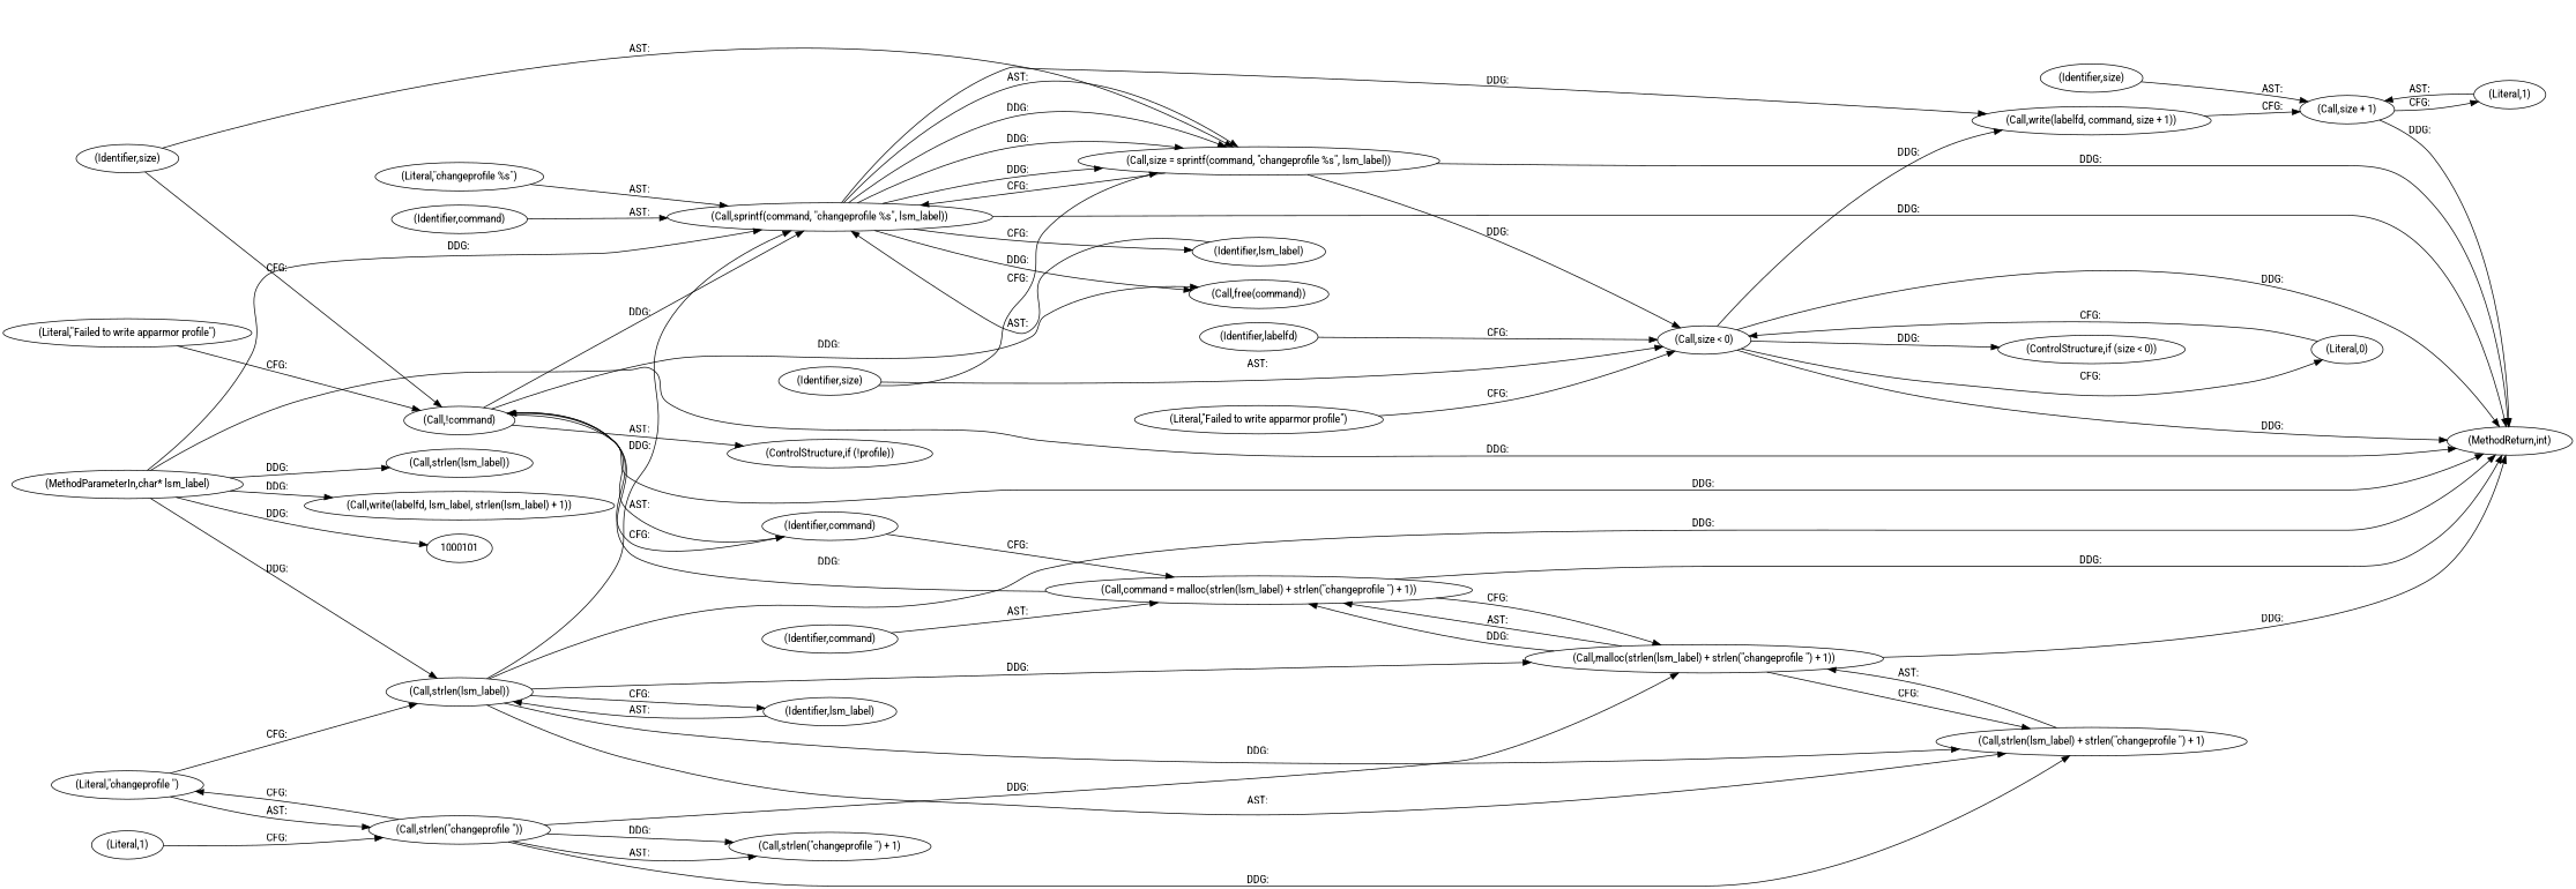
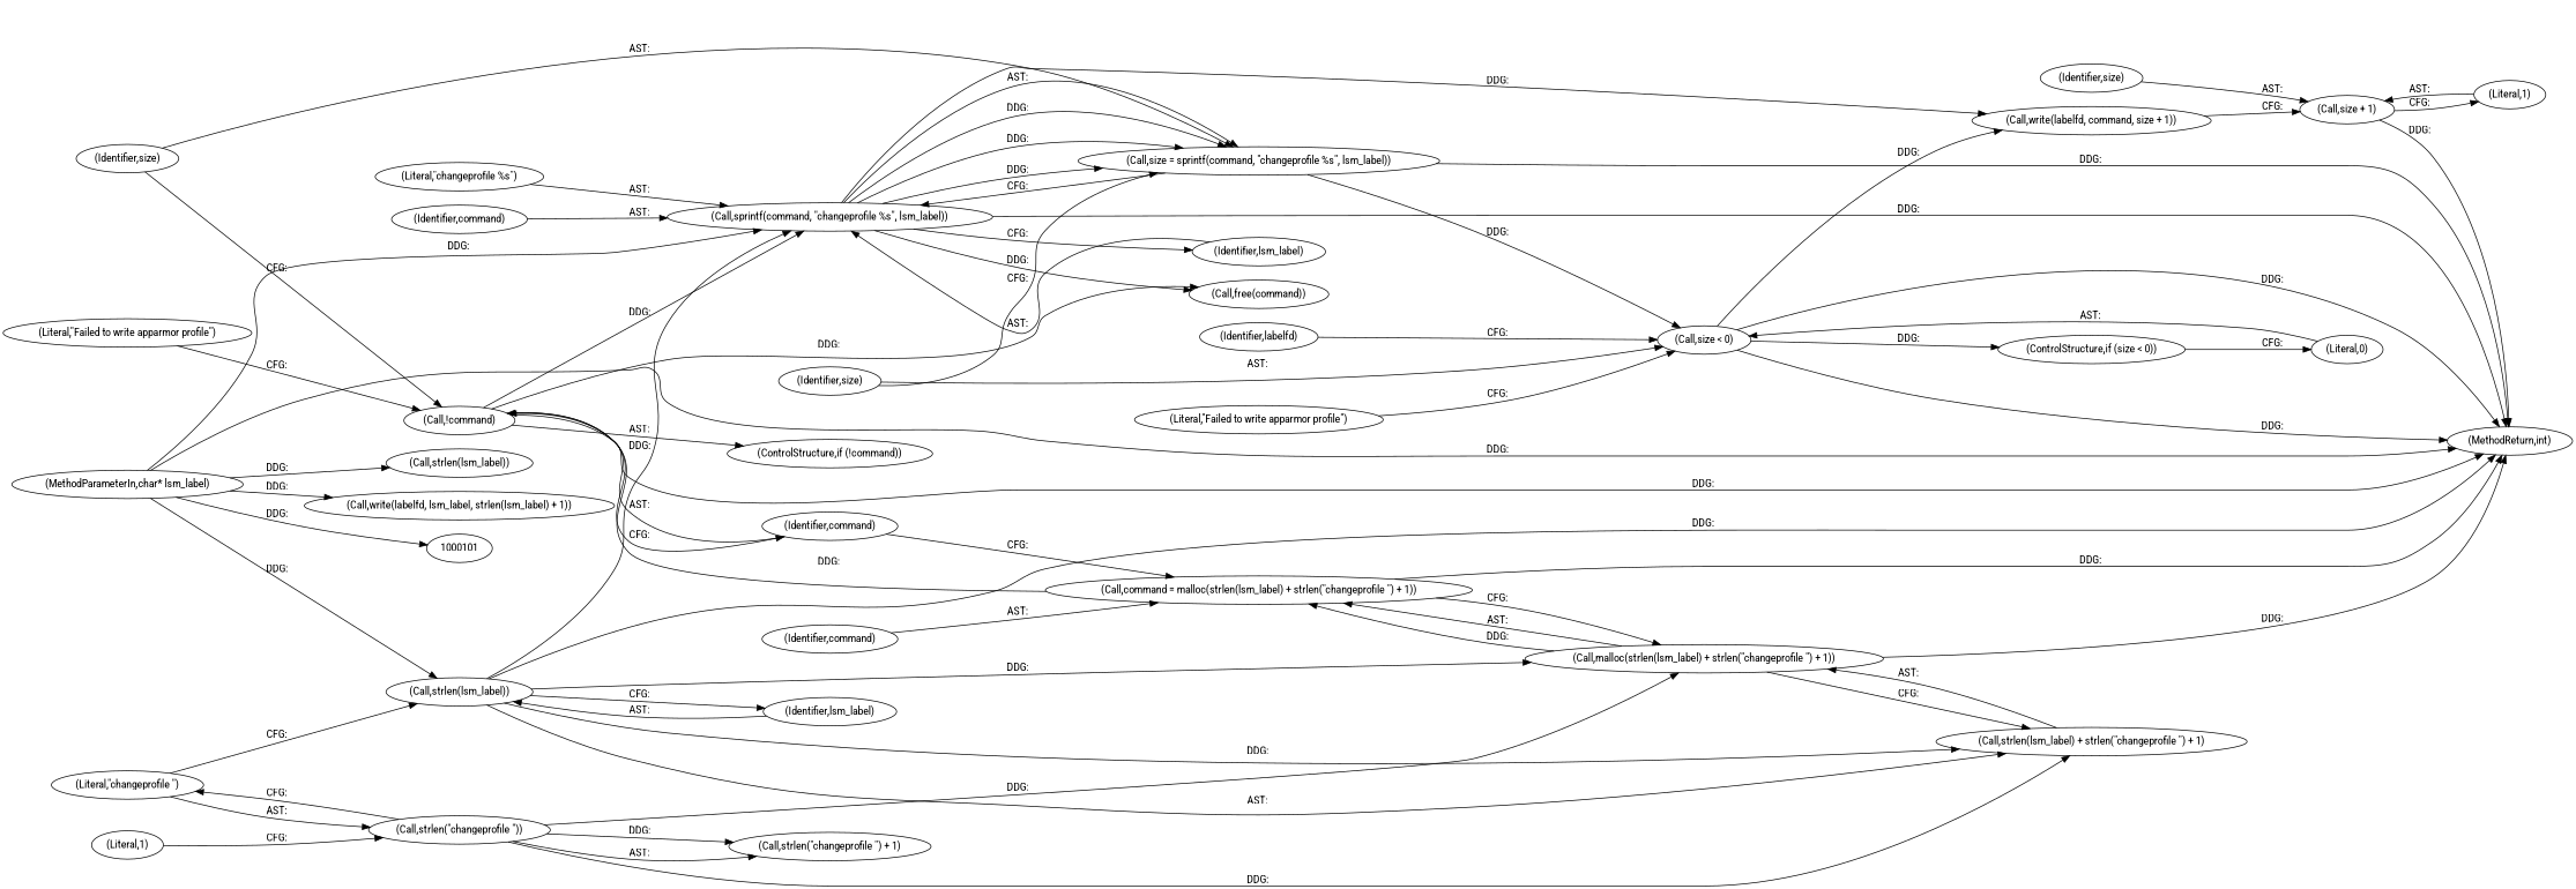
  digraph {
    fontname="Roboto Condensed"
    rankdir=LR
    node [fontname="Roboto Condensed"]
    edge [fontname="Roboto Condensed"]
    n1 [label="(Call,size + 1)"]
    n2 [label="(Literal,1)"]
    n3 [label="(MethodReturn,int)"]
    n4 [label="(Call,write(labelfd, command, size + 1))"]
    n5 [label="(Call,size < 0)"]
    n6 [label="(Literal,0)"]
    n7 [label="(ControlStructure,if (size < 0))"]
    n8 [label="(Call,size = sprintf(command, \"changeprofile %s\", lsm_label))"]
    n9 [label="(Call,sprintf(command, \"changeprofile %s\", lsm_label))"]
    n10 [label="(Call,free(command))"]
    n11 [label="(Identifier,lsm_label)"]
    n12 [label="(Call,!command)"]
-   n13 [label="(ControlStructure,if (!profile))"]
+   n13 [label="(ControlStructure,if (!command))"]
    n14 [label="(Identifier,command)"]
    n15 [label="(Call,command = malloc(strlen(lsm_label) + strlen(\"changeprofile \") + 1))"]
    n16 [label="(Call,malloc(strlen(lsm_label) + strlen(\"changeprofile \") + 1))"]
    n17 [label="(Call,strlen(lsm_label) + strlen(\"changeprofile \") + 1)"]
    n18 [label="(Call,strlen(lsm_label))"]
    n19 [label="(Identifier,lsm_label)"]
    n20 [label="(MethodParameterIn,char* lsm_label)"]
    n21 [label="(Call,strlen(lsm_label))"]
    n22 [label="(Call,write(labelfd, lsm_label, strlen(lsm_label) + 1))"]
    1000101
    n24 [label="(Call,strlen(\"changeprofile \"))"]
    n25 [label="(Literal,\"changeprofile \")"]
    n26 [label="(Call,strlen(\"changeprofile \") + 1)"]
    n27 [label="(Literal,\"changeprofile %s\")"]
    n28 [label="(Identifier,labelfd)"]
    n29 [label="(Literal,1)"]
    n30 [label="(Identifier,size)"]
    n31 [label="(Identifier,command)"]
    n32 [label="(Identifier,size)"]
    n33 [label="(Literal,\"Failed to write apparmor profile\")"]
    n34 [label="(Identifier,size)"]
    n35 [label="(Literal,\"Failed to write apparmor profile\")"]
    n36 [label="(Identifier,command)"]
    n1 -> n2 [label="CFG: "]
    n1 -> n3 [label="DDG: "]
    n2 -> n1 [label="AST: "]
    n4 -> n1 [label="CFG: "]
    n5 -> n3 [label="DDG: "]
    n5 -> n3 [label="DDG: "]
    n5 -> n4 [label="DDG: "]
-   n5 -> n6 [label="CFG: "]
+   n7 -> n6 [label="CFG: "]
    n5 -> n7 [label="DDG: "]
-   n6 -> n5 [label="CFG: "]
+   n6 -> n5 [label="AST: "]
    n8 -> n3 [label="DDG: "]
    n8 -> n5 [label="DDG: "]
    n8 -> n9 [label="CFG: "]
    n9 -> n3 [label="DDG: "]
    n9 -> n4 [label="DDG: "]
    n9 -> n8 [label="AST: "]
    n9 -> n8 [label="DDG: "]
    n9 -> n8 [label="DDG: "]
    n9 -> n8 [label="DDG: "]
    n9 -> n10 [label="DDG: "]
    n9 -> n11 [label="CFG: "]
    n11 -> n9 [label="AST: "]
    n12 -> n3 [label="DDG: "]
    n12 -> n9 [label="DDG: "]
    n12 -> n10 [label="DDG: "]
    n12 -> n13 [label="AST: "]
    n12 -> n14 [label="CFG: "]
    n14 -> n12 [label="AST: "]
    n14 -> n15 [label="CFG: "]
    n15 -> n3 [label="DDG: "]
    n15 -> n12 [label="DDG: "]
    n15 -> n16 [label="CFG: "]
    n16 -> n3 [label="DDG: "]
    n16 -> n15 [label="AST: "]
    n16 -> n15 [label="DDG: "]
    n16 -> n17 [label="CFG: "]
    n17 -> n16 [label="AST: "]
    n18 -> n3 [label="DDG: "]
    n18 -> n9 [label="DDG: "]
    n18 -> n16 [label="DDG: "]
    n18 -> n17 [label="AST: "]
    n18 -> n17 [label="DDG: "]
    n18 -> n19 [label="CFG: "]
    n19 -> n18 [label="AST: "]
    n20 -> n3 [label="DDG: "]
    n20 -> n9 [label="DDG: "]
    n20 -> n18 [label="DDG: "]
    n20 -> n21 [label="DDG: "]
    n20 -> n22 [label="DDG: "]
    n20 -> 1000101 [label="DDG: "]
    n24 -> n16 [label="DDG: "]
    n24 -> n17 [label="DDG: "]
    n24 -> n25 [label="CFG: "]
    n24 -> n26 [label="AST: "]
    n24 -> n26 [label="DDG: "]
    n25 -> n18 [label="CFG: "]
    n25 -> n24 [label="AST: "]
    n27 -> n9 [label="AST: "]
    n28 -> n5 [label="CFG: "]
    n29 -> n24 [label="CFG: "]
    n30 -> n8 [label="AST: "]
    n30 -> n12 [label="CFG: "]
    n31 -> n15 [label="AST: "]
    n32 -> n5 [label="AST: "]
    n32 -> n8 [label="CFG: "]
    n33 -> n12 [label="CFG: "]
    n34 -> n1 [label="AST: "]
    n35 -> n5 [label="CFG: "]
    n36 -> n9 [label="AST: "]
  }
